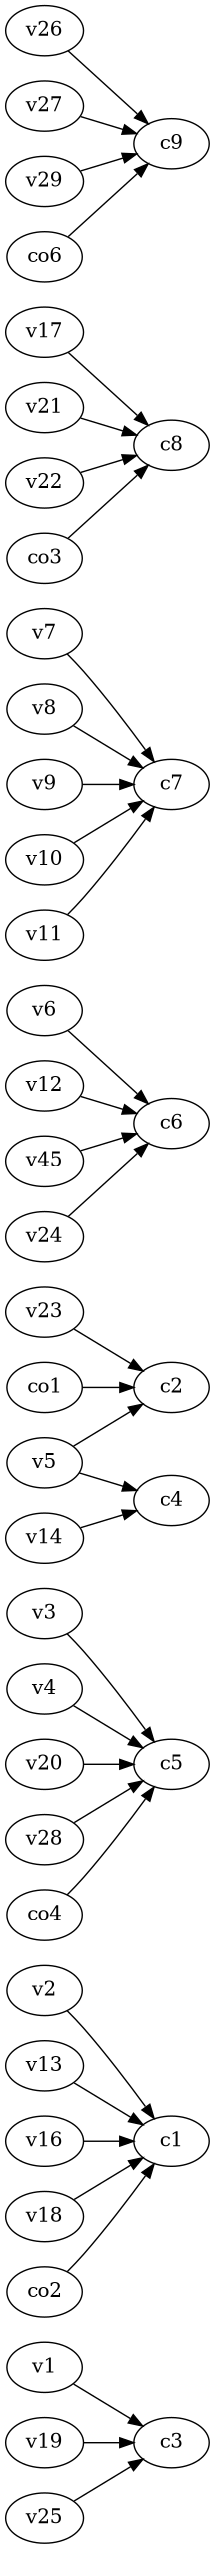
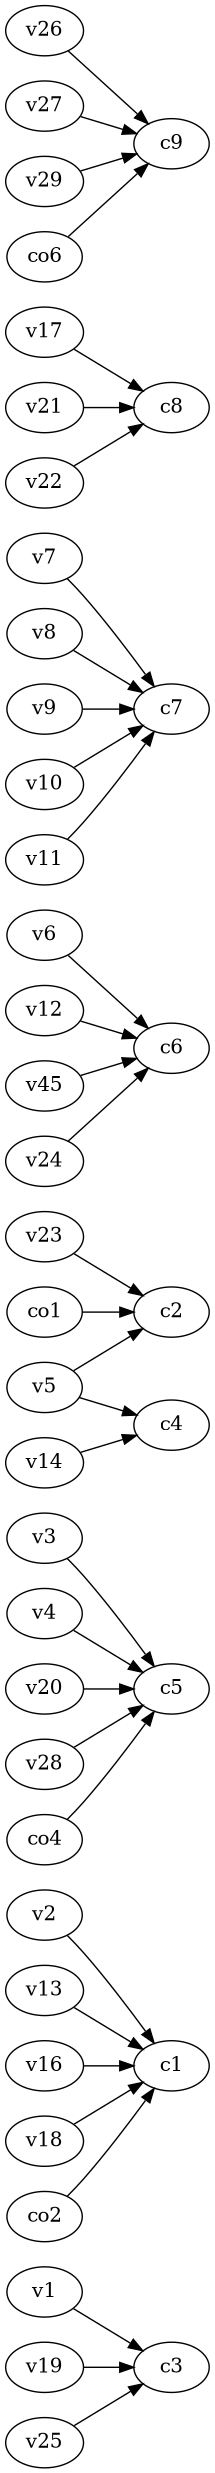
  strict digraph {
    rankdir=LR
    edge [weight=1]
    v1
    c3
    v2
    c1
    v3
    c5
    v4
    v5
    c2
    c4
    v6
    c6
    v7
    c7
    v8
    v9
    v10
    v11
    v12
    v13
    v14
    n22 [label=v45]
    v16
    v17
    c8
    v18
    v19
    v20
    v21
    v22
    v23
    v24
    v25
    v26
    c9
    v27
    v28
    v29
    co1
    co2
-   co3
    co4
    n43 [label=co6]
    v1 -> c3
    v2 -> c1
    v3 -> c5
    v4 -> c5
    v5 -> c2
    v5 -> c4
    v6 -> c6
    v7 -> c7
    v8 -> c7
    v9 -> c7
    v10 -> c7
    v11 -> c7
    v12 -> c6
    v13 -> c1
    v14 -> c4
    n22 -> c6
    v16 -> c1
    v17 -> c8
    v18 -> c1
    v19 -> c3
    v20 -> c5
    v21 -> c8
    v22 -> c8
    v23 -> c2
    v24 -> c6
    v25 -> c3
    v26 -> c9
    v27 -> c9
    v28 -> c5
    v29 -> c9
    co1 -> c2
    co2 -> c1
-   co3 -> c8
    co4 -> c5
    n43 -> c9
  }
